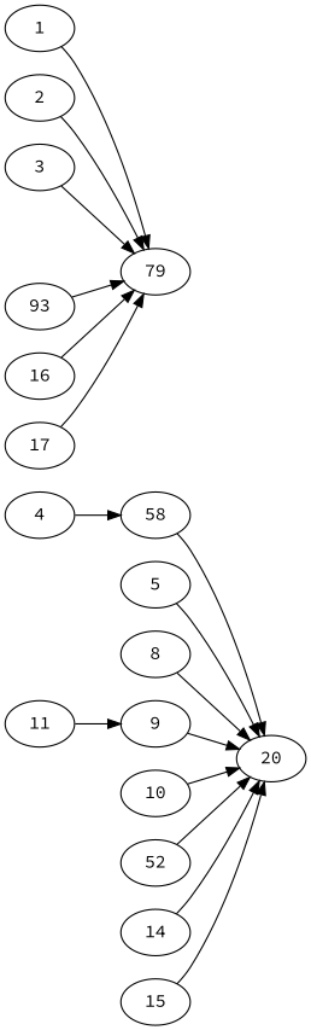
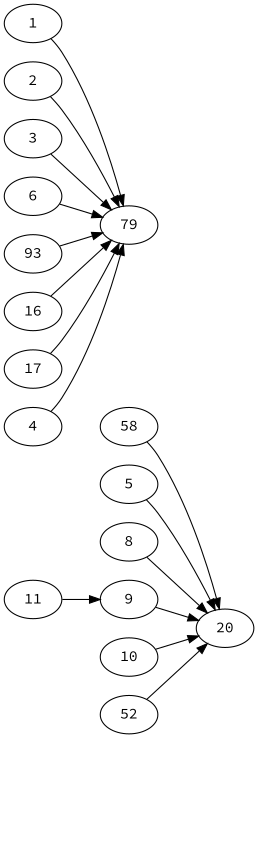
  digraph {
    fontname="Source Code Pro"
    rankdir=LR
    node [Weight=28 fontname="Source Code Pro"]
    edge [Weight=11 fontname="Source Code Pro"]
    1 [Weight=17]
    n2 [Weight=12 label=79]
    2 [Weight=36]
    3 [Weight=24]
    4 [Weight=35]
    5 [Weight=23]
    20 [Weight=21]
+   6 [Weight=13]
    8 [Weight=34]
    9
    10 [Weight=39]
    11 [Weight=20]
    n13 [Weight=14 label=52]
    n14 [Weight=27 label=93]
-   14
-   15 [Weight=32]
    16 [Weight=19]
    17
    n19 [Weight=39 label=58]
    1 -> n2 [Weight=10]
    2 -> n2
    3 -> n2 [Weight=2]
-   4 -> n19 [Weight=0]
+   4 -> n2 [Weight=0]
    5 -> 20 [Weight=9]
+   6 -> n2 [Weight=15]
    8 -> 20 [Weight=15]
    9 -> 20 [Weight=8]
    10 -> 20 [Weight=19]
    11 -> 9 [Weight=14]
    n13 -> 20 [Weight=17]
    n14 -> n2
-   14 -> 20 [Weight=13]
-   15 -> 20 [Weight=2]
    16 -> n2
    17 -> n2 [Weight=10]
    n19 -> 20 [Weight=20]
  }
